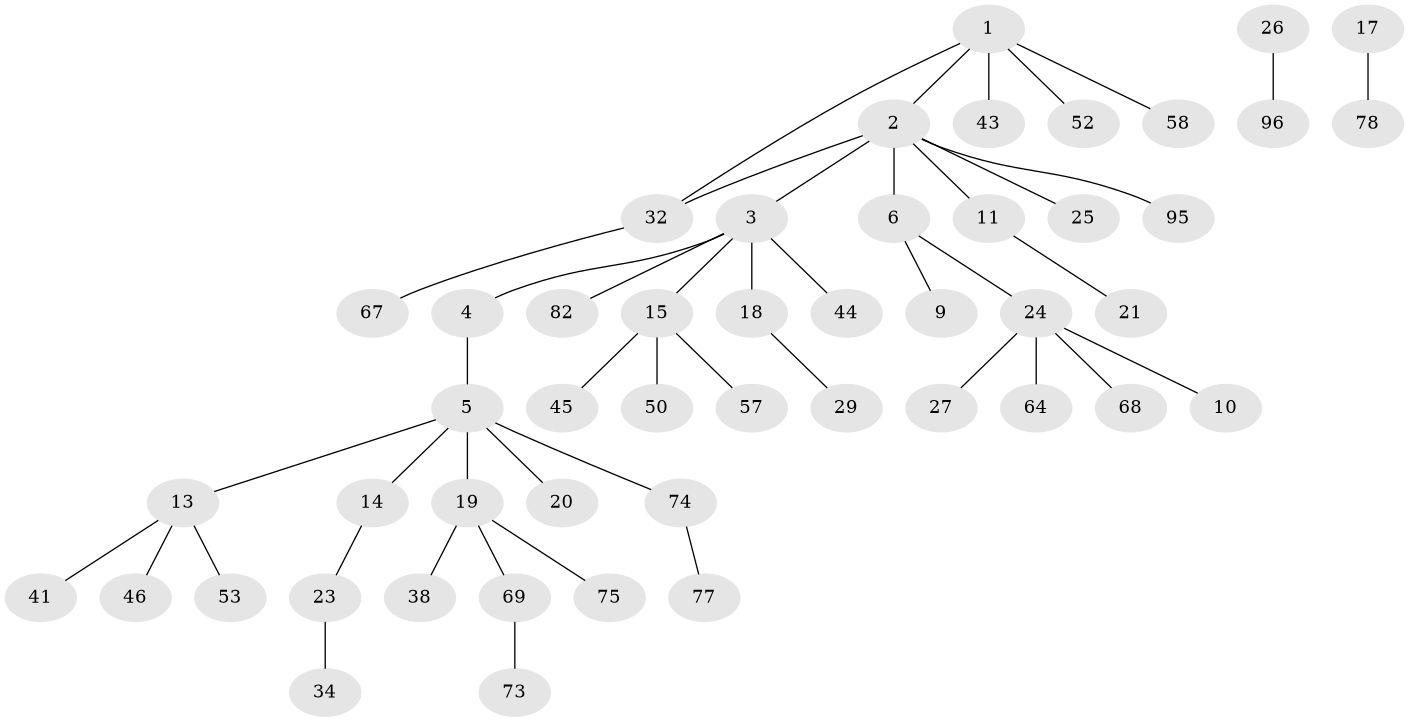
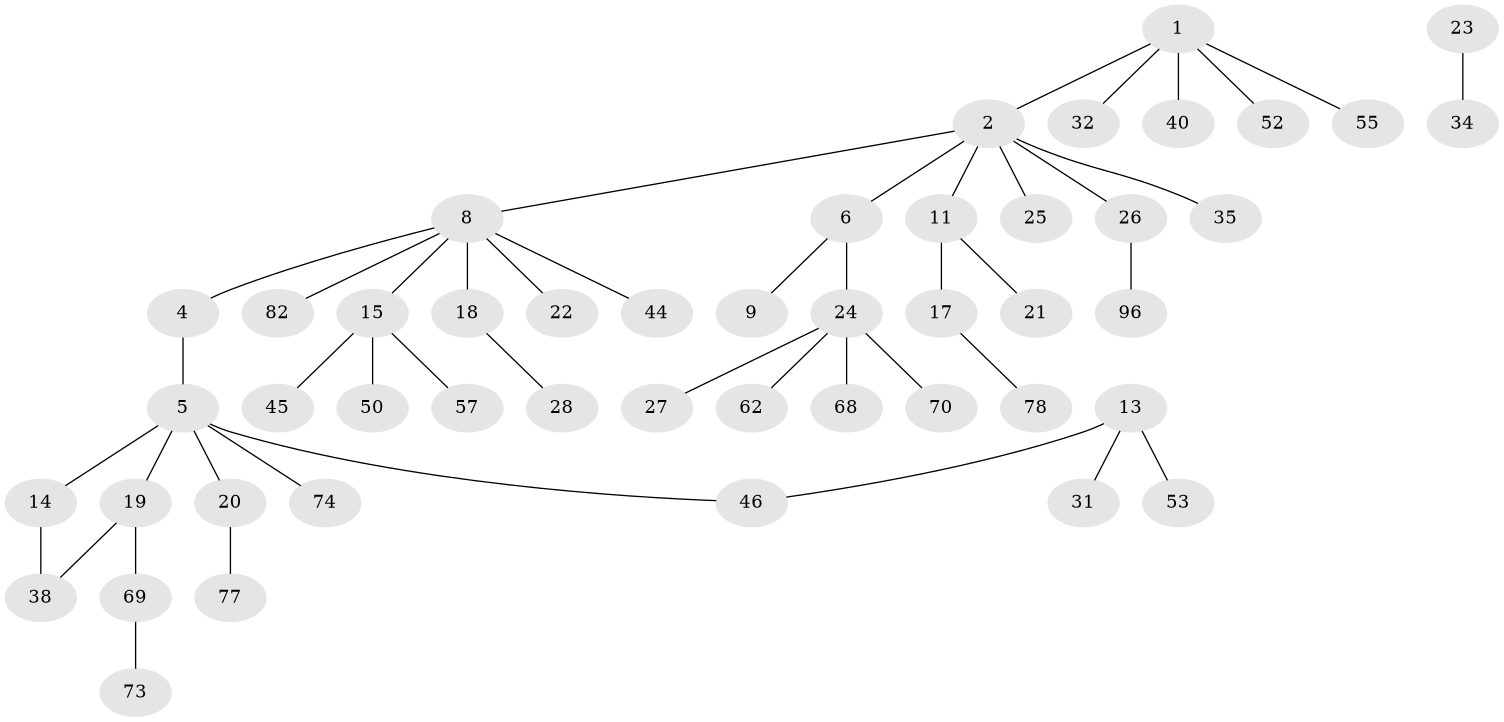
  graph {
    node [color=gray90 style=filled]
    1 [super="+8"]
    2 [super="+56"]
    32 [super="+61"]
-   40 [label=43]
+   40
    52 [super="+54"]
-   55 [label=58]
-   3 [super="+79"]
+   55
+   3 [super="+79" label=8]
    6
    11 [super="+16"]
    25 [super="+36"]
    26 [super="+31"]
-   35 [super="+47" label=95]
-   67
+   35 [super="+47"]
    4 [super="+39"]
    n15 [label=82 super="+51"]
    15 [super="+58"]
    18 [super="+48"]
+   22
    44
    9 [super="+10"]
    24 [super="+43"]
    17 [super="+33"]
    21
    n24 [label=96]
    5 [super="+7"]
    45
    50
    57 [super="+63"]
-   29 [super="+42"]
+   29 [super="+42" label=28]
    13 [super="+37"]
    14 [super="+28"]
    19 [super="+30"]
    20 [super="+69"]
    74
-   41 [super="+59"]
+   41 [super="+59" label=31]
    46
    53
    23 [super="+72"]
    38
    n40 [label=69 super="+71"]
-   75
    77
    27 [super="+60"]
-   62 [super="+65" label=64]
+   62 [super="+65"]
    68
-   70 [label=10]
+   70
    78
    34 [super="+64"]
    73 [super="+80"]
    1 -- 2
    1 -- 32
    1 -- 40
    1 -- 52
    1 -- 55
    2 -- 3
    2 -- 6
    2 -- 11
    2 -- 25
-   2 -- 32
+   2 -- 26
    2 -- 35
-   32 -- 67
    3 -- 4
    3 -- n15
    3 -- 15
    3 -- 18
+   3 -- 22
    3 -- 44
    6 -- 9
    6 -- 24
+   11 -- 17
    11 -- 21
    26 -- n24
    4 -- 5
    15 -- 45
    15 -- 50
    15 -- 57
    18 -- 29
    24 -- 27
    24 -- 62
    24 -- 68
    24 -- 70
    17 -- 78
-   5 -- 13
+   5 -- 46
    5 -- 14
    5 -- 19
    5 -- 20
    5 -- 74
    13 -- 41
    13 -- 46
    13 -- 53
-   14 -- 23
+   14 -- 38
    19 -- 38
    19 -- n40
-   19 -- 75
-   74 -- 77
+   20 -- 77
    23 -- 34
    n40 -- 73
  }
